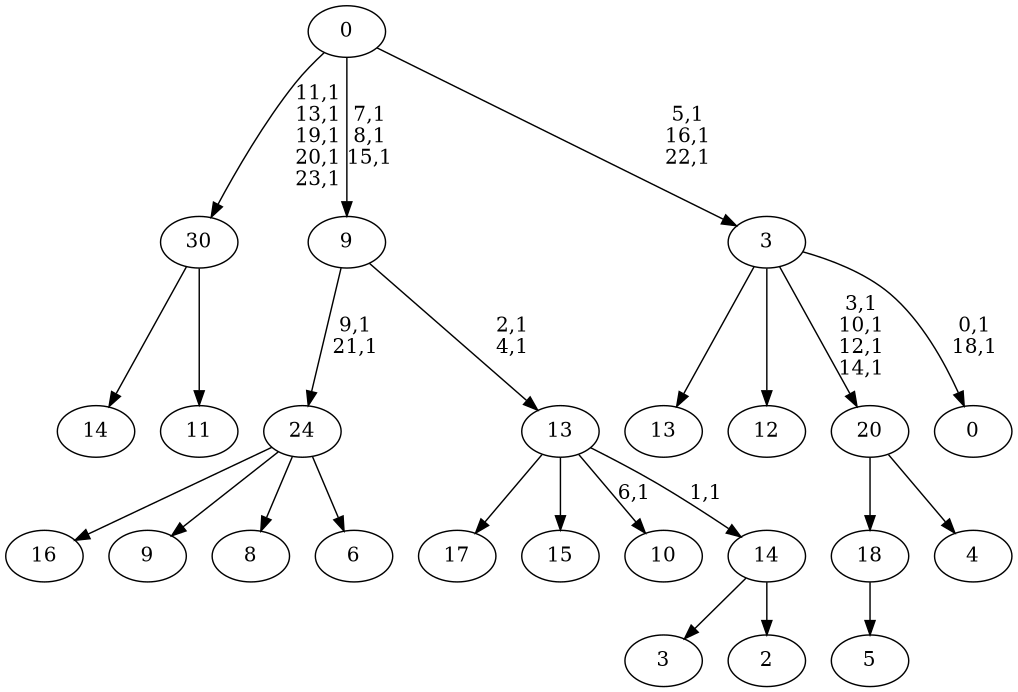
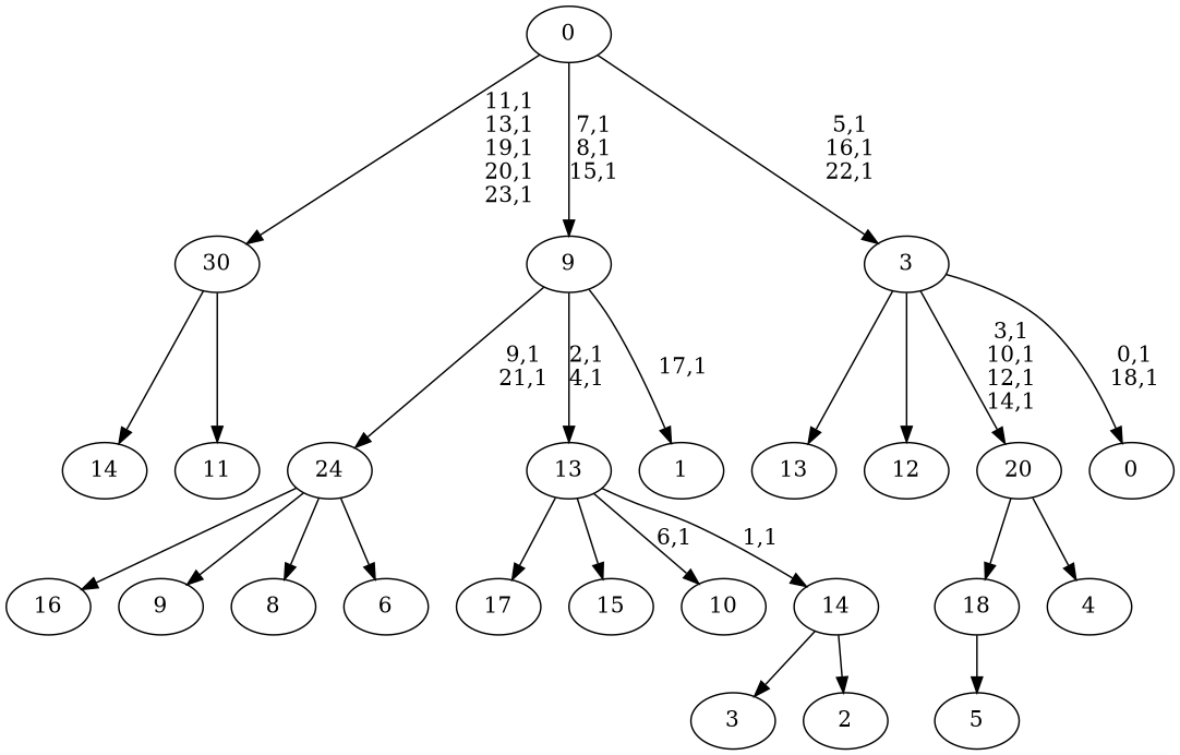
  digraph {
    n1 [label=18]
    n2 [label=5]
    n3 [label=17]
    n4 [label=16]
    n5 [label=15]
    n6 [label=14]
    n7 [label=13]
    n8 [label=12]
    n9 [label=11]
    n10 [label=10]
    n11 [label=9]
    n12 [label=8]
    30
    n14 [label=6]
    24
    n16 [label=4]
    20
    n18 [label=3]
    n19 [label=2]
    14
    13
+   n22 [label=1]
    9
    n24 [label=0]
    3
    0
    n1 -> n2
    30 -> n6
    30 -> n9
    24 -> n4
    24 -> n11
    24 -> n12
    24 -> n14
    20 -> n1
    20 -> n16
    14 -> n18
    14 -> n19
    13 -> n3
    13 -> n5
    13 -> n10 [label="6,1"]
    13 -> 14 [label="1,1"]
    9 -> 24 [label="9,1\n21,1"]
    9 -> 13 [label="2,1\n4,1"]
+   9 -> n22 [label="17,1"]
    3 -> n7
    3 -> n8
    3 -> 20 [label="3,1\n10,1\n12,1\n14,1"]
    3 -> n24 [label="0,1\n18,1"]
    0 -> 30 [label="11,1\n13,1\n19,1\n20,1\n23,1"]
    0 -> 9 [label="7,1\n8,1\n15,1"]
    0 -> 3 [label="5,1\n16,1\n22,1"]
  }
